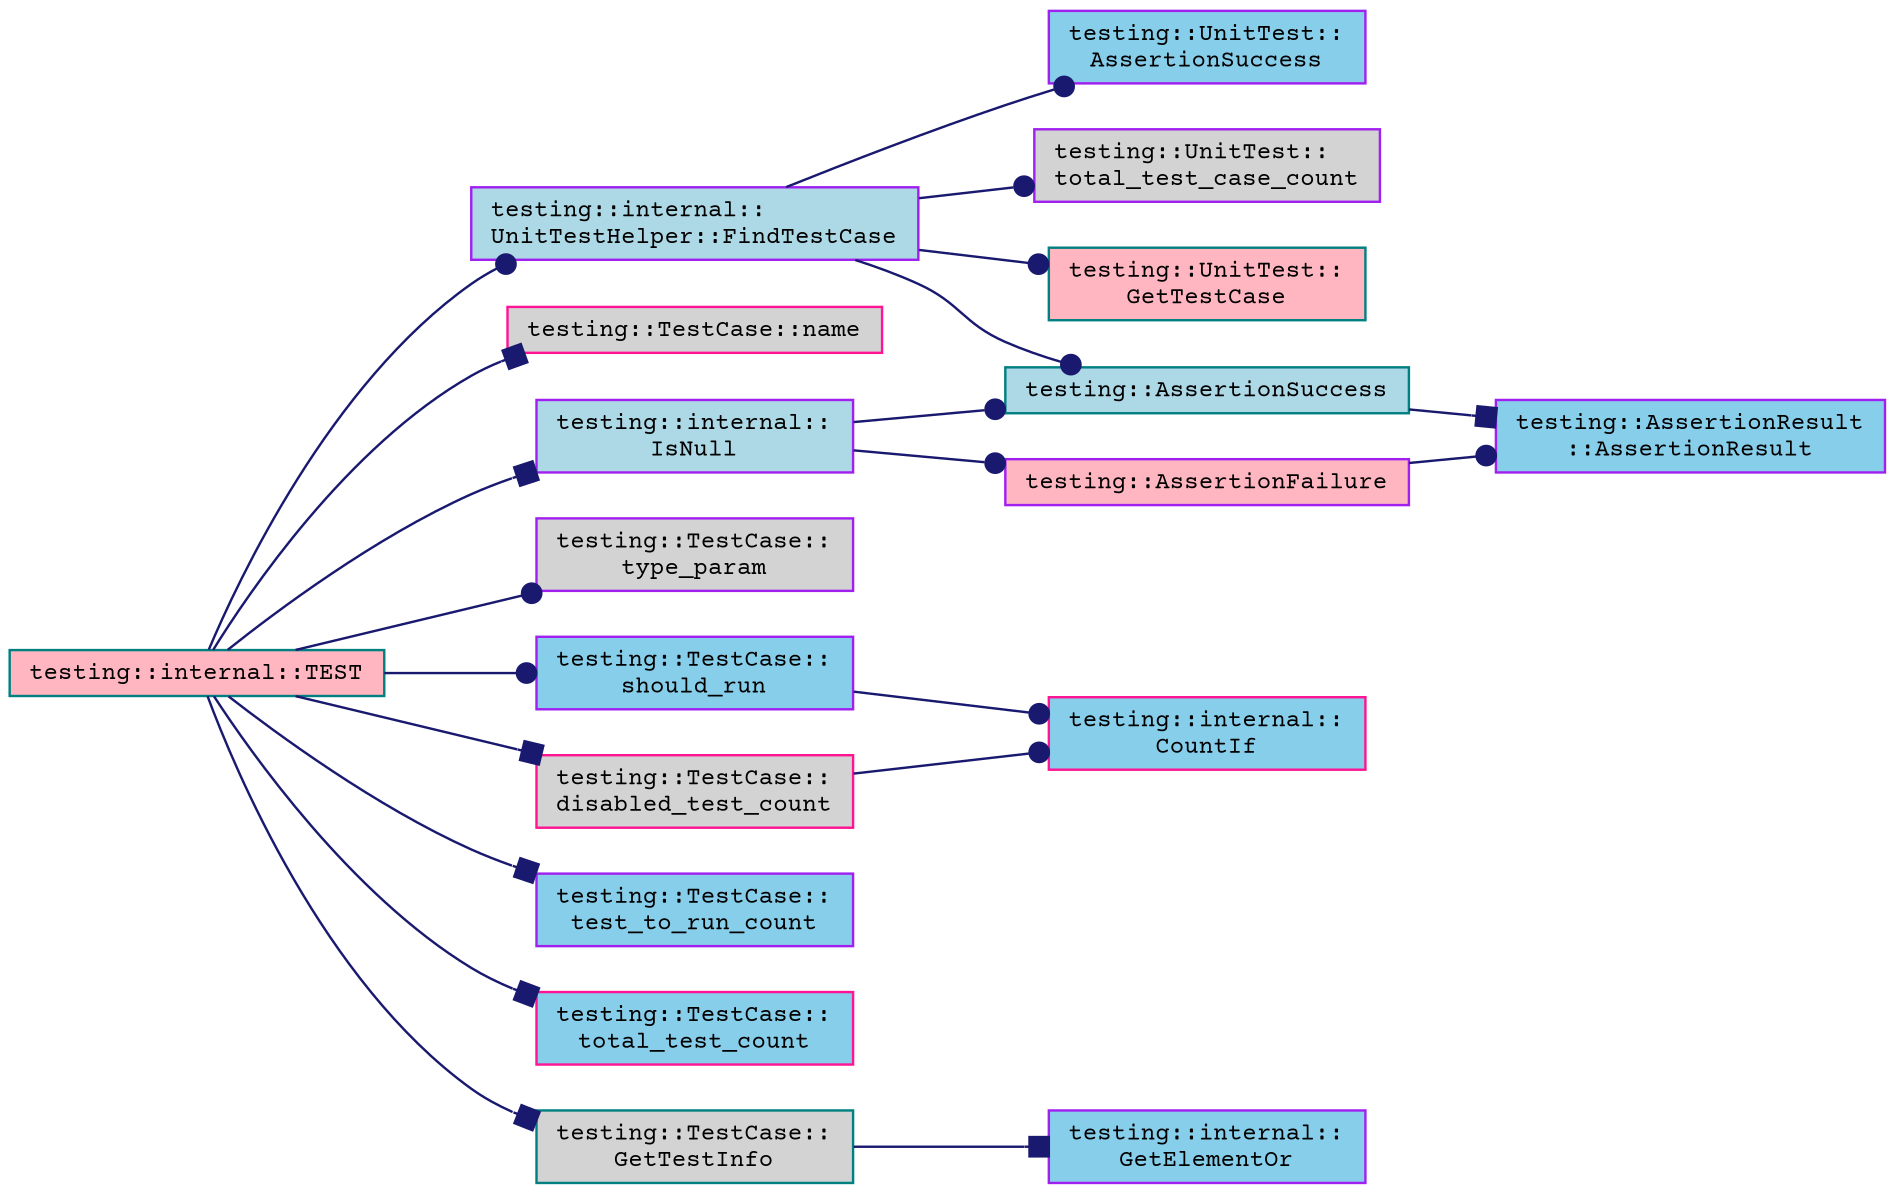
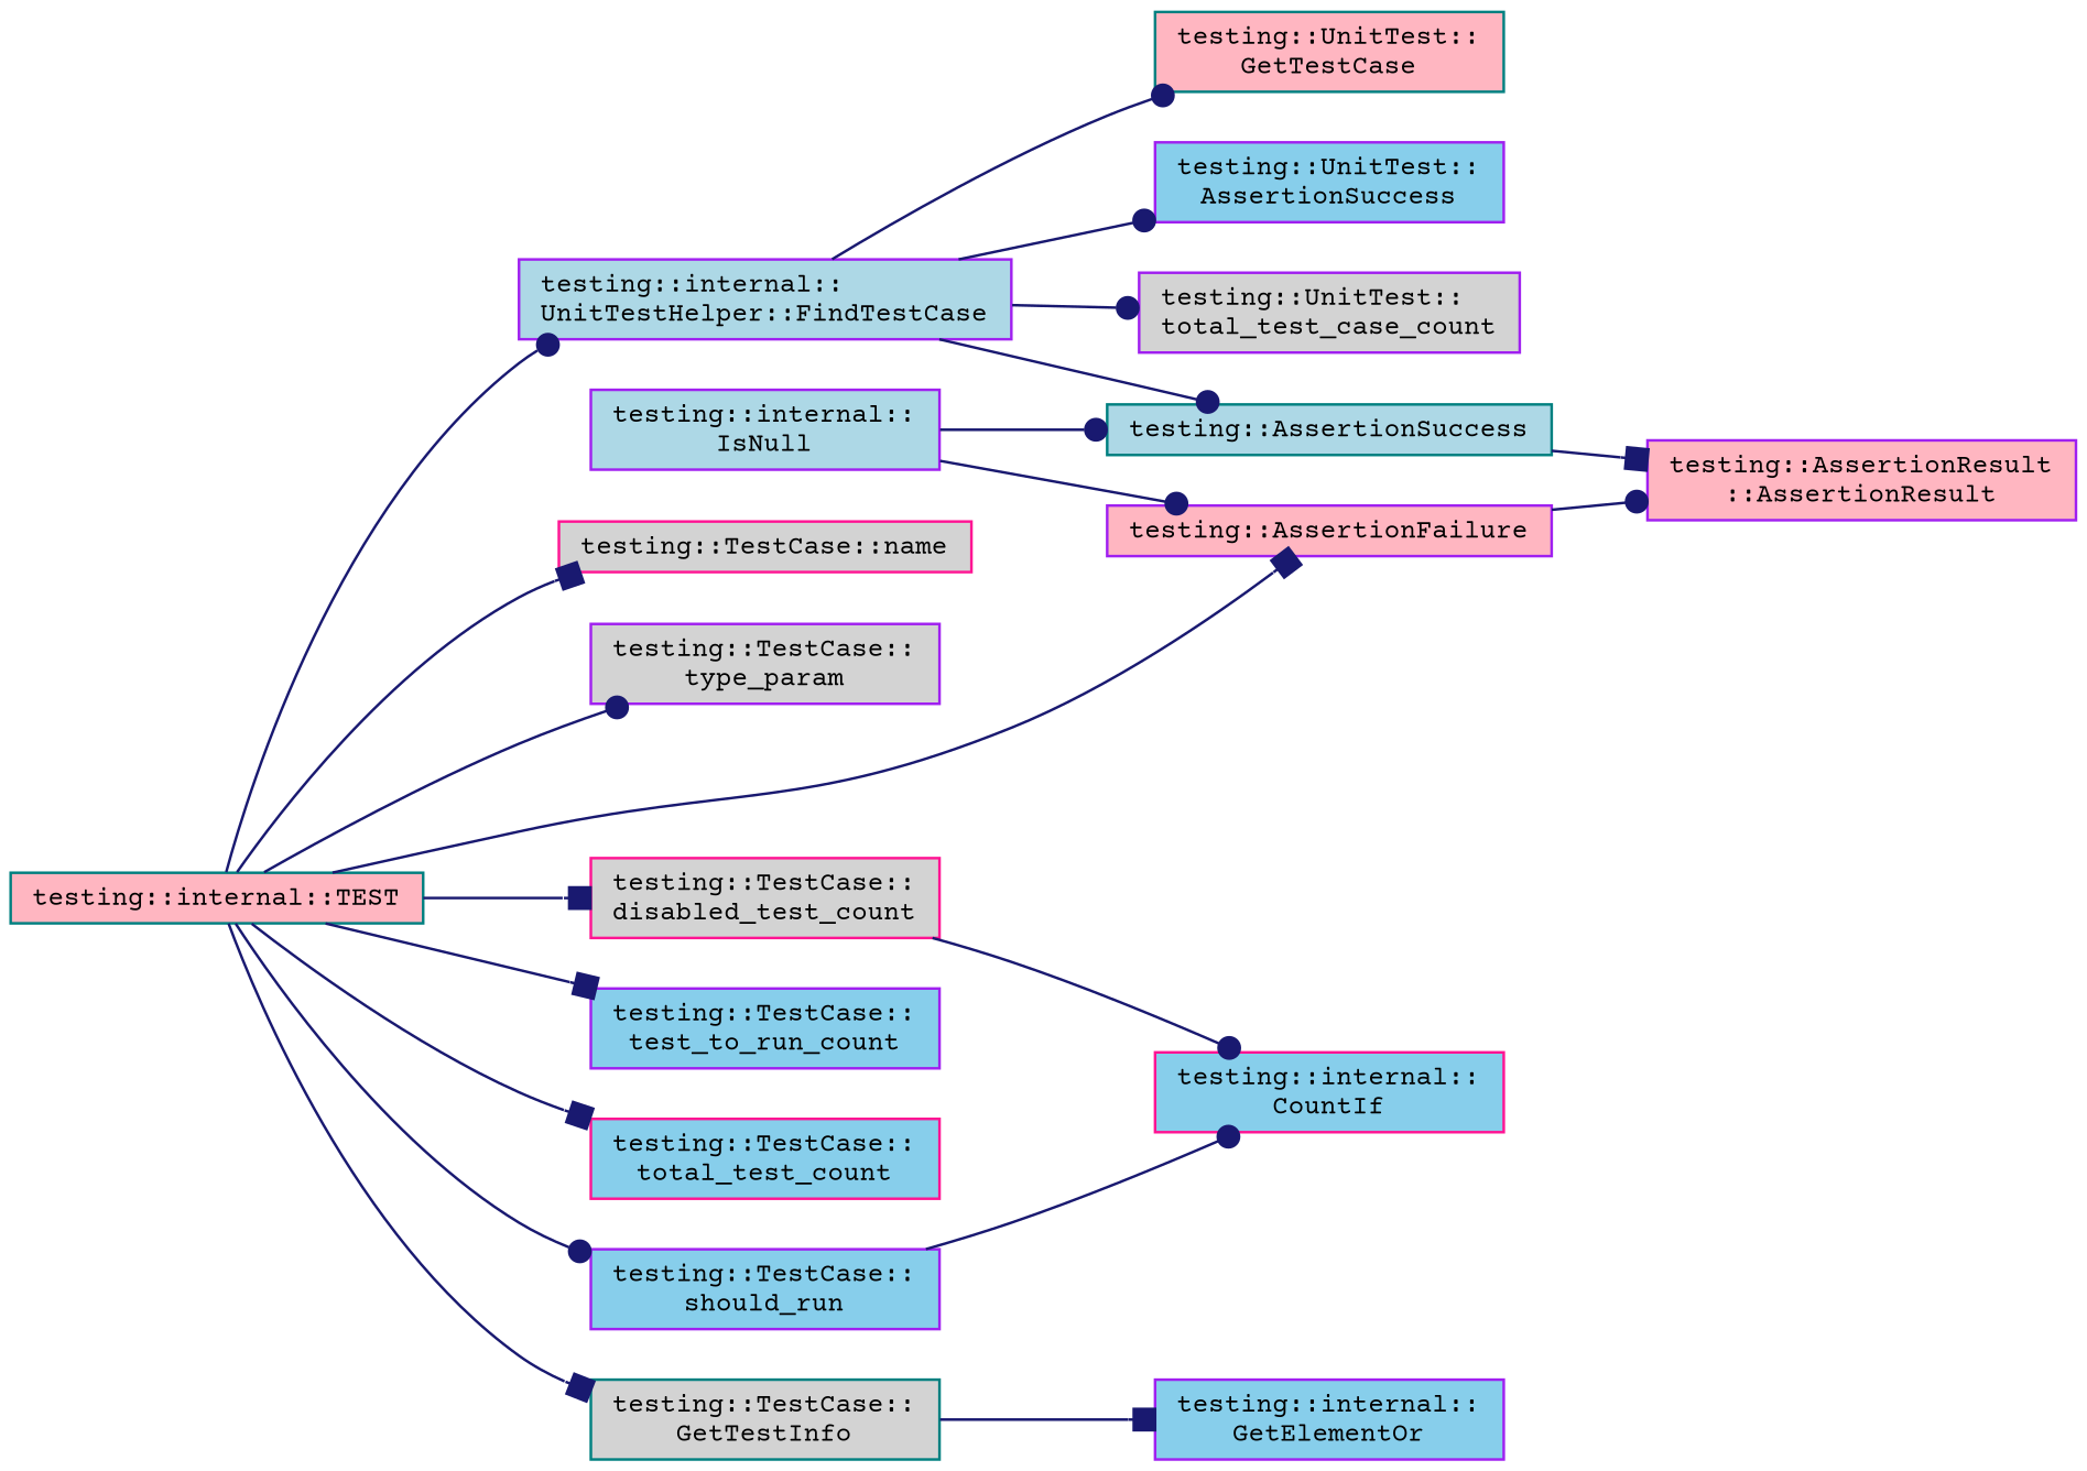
  digraph {
    fontname="Courier Prime"
    rankdir=LR
    node [color=purple fillcolor=skyblue fontname="Courier Prime" fontsize=10 shape=record style=filled]
    edge [arrowhead=dot color=midnightblue fontname="Courier Prime" fontsize=10 labelfontname=Helvetica labelfontsize=10 style=solid]
    n1 [color=teal fillcolor=lightpink fontcolor=black height=0.2 label="testing::internal::TEST" width=0.4]
    n2 [fillcolor=lightblue height=0.2 label="testing::internal::\lUnitTestHelper::FindTestCase" width=0.4]
    n3 [color=deeppink fillcolor=lightgrey height=0.2 label="testing::TestCase::name" width=0.4]
    n4 [fillcolor=lightblue height=0.2 label="testing::internal::\lIsNull" width=0.4]
    n5 [fillcolor=lightgrey height=0.2 label="testing::TestCase::\ltype_param" width=0.4]
    n6 [height=0.2 label="testing::TestCase::\lshould_run" width=0.4]
    n7 [color=deeppink fillcolor=lightgrey height=0.2 label="testing::TestCase::\ldisabled_test_count" width=0.4]
    n8 [height=0.2 label="testing::TestCase::\ltest_to_run_count" width=0.4]
    n9 [color=deeppink height=0.2 label="testing::TestCase::\ltotal_test_count" width=0.4]
    n10 [color=teal fillcolor=lightgrey height=0.2 label="testing::TestCase::\lGetTestInfo" width=0.4]
    n11 [height=0.2 label="testing::UnitTest::\lAssertionSuccess" width=0.4]
    n12 [fillcolor=lightgrey height=0.2 label="testing::UnitTest::\ltotal_test_case_count" width=0.4]
    n13 [color=teal fillcolor=lightpink height=0.2 label="testing::UnitTest::\lGetTestCase" width=0.4]
    n14 [color=teal fillcolor=lightblue height=0.2 label="testing::AssertionSuccess" width=0.4]
    n15 [fillcolor=lightpink height=0.2 label="testing::AssertionFailure" width=0.4]
    n16 [color=deeppink height=0.2 label="testing::internal::\lCountIf" width=0.4]
    n17 [height=0.2 label="testing::internal::\lGetElementOr" width=0.4]
-   n18 [height=0.2 label="testing::AssertionResult\l::AssertionResult" width=0.4]
+   n18 [fillcolor=lightpink height=0.2 label="testing::AssertionResult\l::AssertionResult" width=0.4]
    n1 -> n2
    n1 -> n3 [arrowhead=box]
-   n1 -> n4 [arrowhead=box]
+   n1 -> n15 [arrowhead=box]
    n1 -> n5
    n1 -> n6
    n1 -> n7 [arrowhead=box]
    n1 -> n8 [arrowhead=box]
    n1 -> n9 [arrowhead=box]
    n1 -> n10 [arrowhead=box]
    n2 -> n11
    n2 -> n12
    n2 -> n13
    n2 -> n14
    n4 -> n14
    n4 -> n15
    n6 -> n16
    n7 -> n16
    n10 -> n17 [arrowhead=box]
    n14 -> n18 [arrowhead=box]
    n15 -> n18
  }
